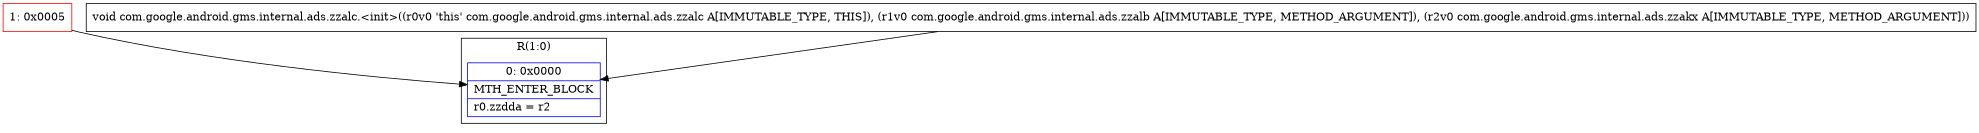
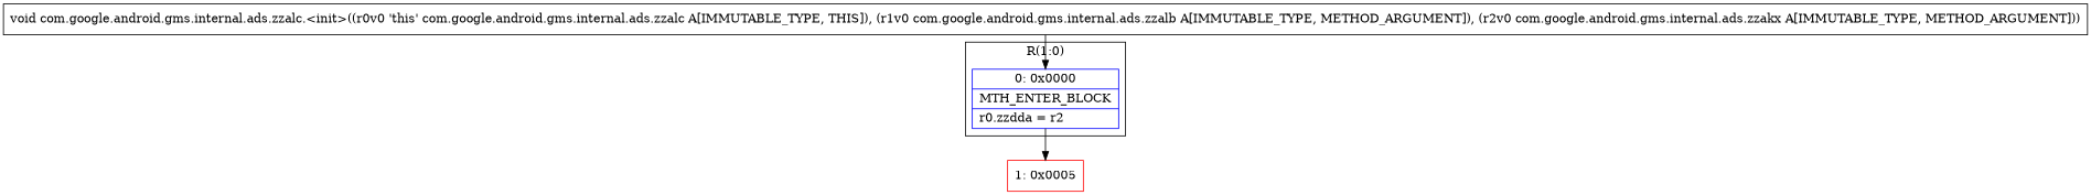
  digraph {
    node [shape=record]
    n1 [color=blue label="{0\:\ 0x0000|MTH_ENTER_BLOCK\l|r0.zzdda = r2\l}"]
    n2 [color=red label="{1\:\ 0x0005}"]
    n3 [label="{void com.google.android.gms.internal.ads.zzalc.\<init\>((r0v0 'this' com.google.android.gms.internal.ads.zzalc A[IMMUTABLE_TYPE, THIS]), (r1v0 com.google.android.gms.internal.ads.zzalb A[IMMUTABLE_TYPE, METHOD_ARGUMENT]), (r2v0 com.google.android.gms.internal.ads.zzakx A[IMMUTABLE_TYPE, METHOD_ARGUMENT])) }"]
    subgraph cluster_1 {
      label="R(1:0)"
      n1
    }
-   n2 -> n1
+   n1 -> n2
    n3 -> n1
  }
